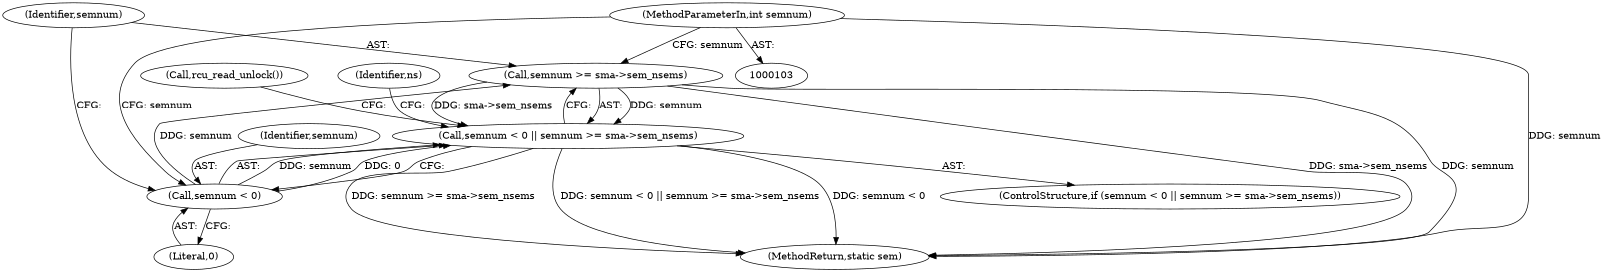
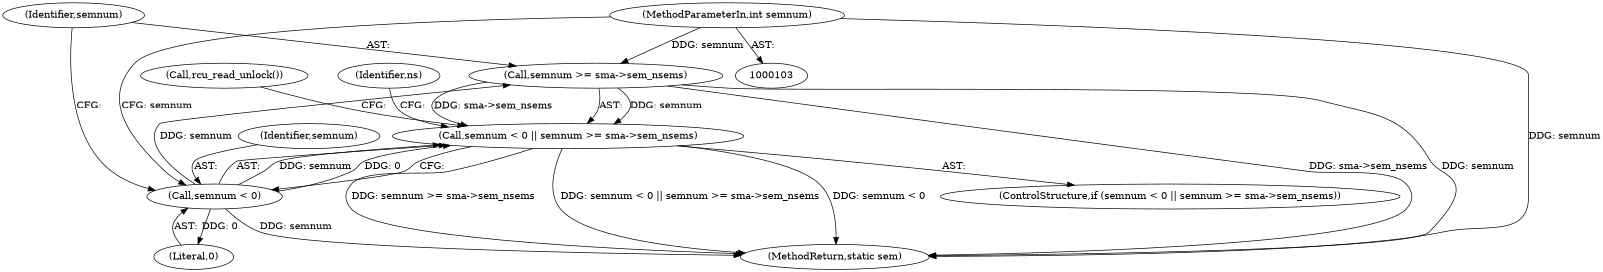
  digraph {
    n1 [label="(Call,semnum >= sma->sem_nsems)"]
    n2 [label="(Call,semnum < 0 || semnum >= sma->sem_nsems)"]
    n3 [label="(MethodReturn,static sem)"]
    n4 [label="(Call,semnum < 0)"]
    n5 [label="(ControlStructure,if (semnum < 0 || semnum >= sma->sem_nsems))"]
    n6 [label="(Literal,0)"]
    n7 [label="(MethodParameterIn,int semnum)"]
    1000103
    n9 [label="(Call,rcu_read_unlock())"]
    n10 [label="(Identifier,semnum)"]
    n11 [label="(Identifier,ns)"]
    n12 [label="(Identifier,semnum)"]
    n1 -> n2 [label="AST: "]
    n1 -> n2 [label="DDG: semnum"]
    n1 -> n2 [label="DDG: sma->sem_nsems"]
    n1 -> n3 [label="DDG: semnum"]
    n1 -> n3 [label="DDG: sma->sem_nsems"]
-   n2 -> n1 [label="CFG: "]
    n2 -> n3 [label="DDG: semnum >= sma->sem_nsems"]
    n2 -> n3 [label="DDG: semnum < 0 || semnum >= sma->sem_nsems"]
    n2 -> n3 [label="DDG: semnum < 0"]
    n2 -> n4 [label="CFG: "]
    n2 -> n5 [label="AST: "]
    n4 -> n1 [label="DDG: semnum"]
    n4 -> n2 [label="AST: "]
    n4 -> n2 [label="DDG: semnum"]
    n4 -> n2 [label="DDG: 0"]
-   n4 -> n6 [label="CFG: "]
+   n4 -> n3 [label="DDG: semnum"]
+   n4 -> n6 [label="DDG: 0"]
    n6 -> n4 [label="AST: "]
-   n7 -> n1 [label="CFG: semnum"]
+   n7 -> n1 [label="DDG: semnum"]
    n7 -> n3 [label="DDG: semnum"]
    n7 -> n4 [label="CFG: semnum"]
    n7 -> 1000103 [label="AST: "]
    n9 -> n2 [label="CFG: "]
    n10 -> n4 [label="AST: "]
    n11 -> n2 [label="CFG: "]
    n12 -> n1 [label="AST: "]
    n12 -> n4 [label="CFG: "]
  }
